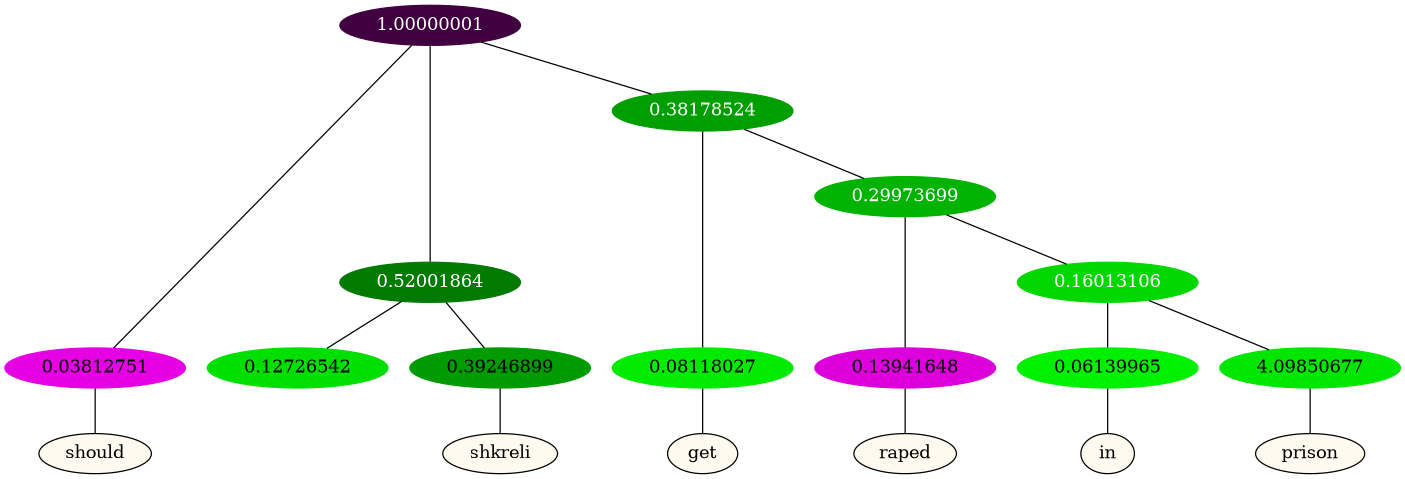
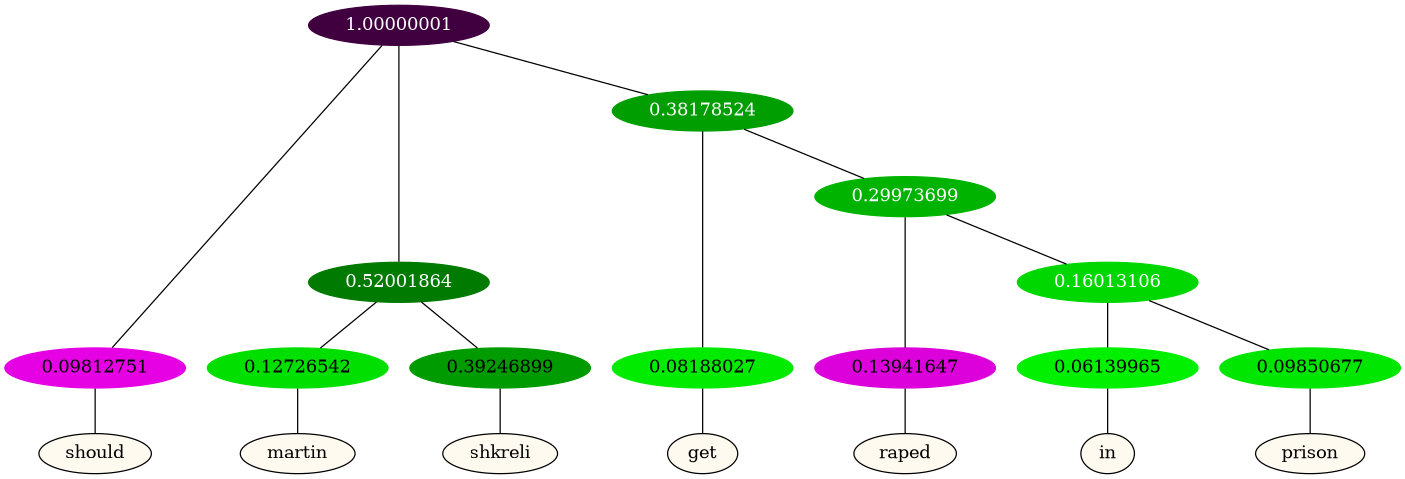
  graph {
    node [color=black format=png nodesep=0.001 ordering=out overlap_scaling=0.01 ranksep=0.001 style=filled]
    n1 [fillcolor=floralwhite height=0.15 label=should style="filled,solid" width=0.15]
+   n2 [fillcolor=floralwhite height=0.15 label=martin style="filled,solid" width=0.15]
    n3 [fillcolor=floralwhite height=0.15 label=shkreli style="filled,solid" width=0.15]
    n4 [fillcolor=floralwhite height=0.15 label=get style="filled,solid" width=0.15]
    n5 [fillcolor=floralwhite height=0.15 label=raped style="filled,solid" width=0.15]
    n6 [fillcolor=floralwhite height=0.15 label=in style="filled,solid" width=0.15]
    n7 [fillcolor=floralwhite height=0.15 label=prison style="filled,solid" width=0.15]
-   n8 [color="0.835 1.000 0.902" fontcolor=black height=0.15 label=0.03812751 width=0.15]
+   n8 [color="0.835 1.000 0.902" fontcolor=black height=0.15 label=0.09812751 width=0.15]
    n9 [color="0.334 1.000 0.873" fontcolor=black height=0.15 label=0.12726542 width=0.15]
    n10 [color="0.334 1.000 0.607" fontcolor=black height=0.15 label=0.39246899 width=0.15]
-   n11 [color="0.334 1.000 0.918" fontcolor=black height=0.15 label=0.08118027 width=0.15]
-   n12 [color="0.835 1.000 0.861" fontcolor=black height=0.15 label=0.13941648 width=0.15]
+   n11 [color="0.334 1.000 0.918" fontcolor=black height=0.15 label=0.08188027 width=0.15]
+   n12 [color="0.835 1.000 0.861" fontcolor=black height=0.15 label=0.13941647 width=0.15]
    n13 [color="0.334 1.000 0.939" fontcolor=black height=0.15 label=0.06139965 width=0.15]
-   n14 [color="0.334 1.000 0.901" fontcolor=black height=0.15 label=4.09850677 width=0.15]
+   n14 [color="0.334 1.000 0.901" fontcolor=black height=0.15 label=0.09850677 width=0.15]
    n15 [color="0.835 1.000 0.250" fontcolor=grey99 height=0.15 label=1.00000001 width=0.15]
    n16 [color="0.334 1.000 0.480" fontcolor=grey99 height=0.15 label=0.52001864 width=0.15]
    n17 [color="0.334 1.000 0.618" fontcolor=grey99 height=0.15 label=0.38178524 width=0.15]
    n18 [color="0.334 1.000 0.700" fontcolor=grey99 height=0.15 label=0.29973699 width=0.15]
    n19 [color="0.334 1.000 0.840" fontcolor=grey99 height=0.15 label=0.16013106 width=0.15]
    subgraph sub_1 {
      rank=same
      n1
+     n2
      n3
      n4
      n5
      n6
      n7
    }
    subgraph sub_2 {
      rank=same
      n8
      n9
      n10
      n11
      n12
      n13
      n14
    }
    n8 -- n1
+   n9 -- n2
    n10 -- n3
    n11 -- n4
    n12 -- n5
    n13 -- n6
    n14 -- n7
    n15 -- n8
    n15 -- n16
    n15 -- n17
    n16 -- n9
    n16 -- n10
    n17 -- n11
    n17 -- n18
    n18 -- n12
    n18 -- n19
    n19 -- n13
    n19 -- n14
  }
